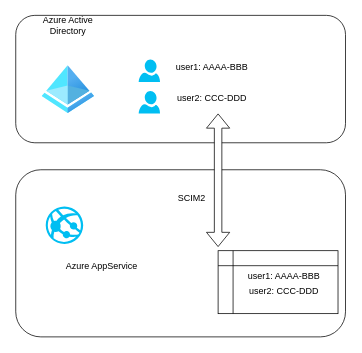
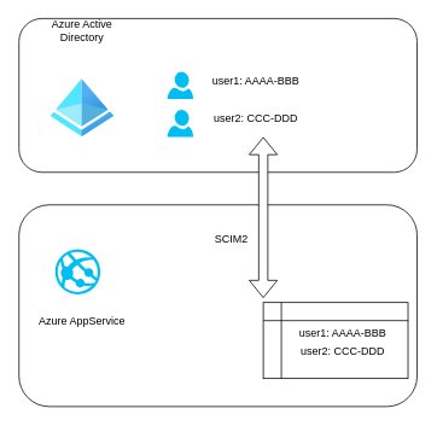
  <mxCell id="0" style=";html=1;" />
  <mxCell id="1" style=";html=1;" parent="0" />
  <mxCell id="2" value="" style="rounded=1;whiteSpace=wrap;html=1;" parent="1" vertex="1"><mxGeometry x="20" y="20" width="440" height="170" as="geometry" /></mxCell>
  <mxCell id="3" value="" style="aspect=fixed;html=1;points=[];align=center;image;fontSize=12;image=img/lib/azure2/identity/Azure_Active_Directory.svg;" parent="1" vertex="1"><mxGeometry x="55" y="87" width="70" height="64" as="geometry" /></mxCell>
  <mxCell id="4" value="Azure Active Directory" style="text;html=1;strokeColor=none;fillColor=none;align=center;verticalAlign=middle;whiteSpace=wrap;rounded=0;" parent="1" vertex="1"><mxGeometry x="40" y="24" width="100" height="20" as="geometry" /></mxCell>
  <mxCell id="5" value="" style="rounded=1;whiteSpace=wrap;html=1;" parent="1" vertex="1"><mxGeometry x="20" y="226" width="440" height="223" as="geometry" /></mxCell>
- <mxCell id="6" value="Azure AppService" style="text;html=1;strokeColor=none;fillColor=none;align=center;verticalAlign=middle;whiteSpace=wrap;rounded=0;" parent="1" vertex="1"><mxGeometry x="85" y="345" width="100" height="20" as="geometry" /></mxCell>
+ <mxCell id="6" value="Azure AppService" style="text;html=1;strokeColor=none;fillColor=none;align=center;verticalAlign=middle;whiteSpace=wrap;rounded=0;" parent="1" vertex="1"><mxGeometry x="40" y="345" width="100" height="20" as="geometry" /></mxCell>
  <mxCell id="7" value="" style="verticalLabelPosition=bottom;html=1;verticalAlign=top;align=center;strokeColor=none;fillColor=#00BEF2;shape=mxgraph.azure.azure_website;pointerEvents=1;" parent="1" vertex="1"><mxGeometry x="60" y="275" width="50" height="50" as="geometry" /></mxCell>
  <mxCell id="8" value="" style="verticalLabelPosition=bottom;html=1;verticalAlign=top;align=center;strokeColor=none;fillColor=#00BEF2;shape=mxgraph.azure.user;" parent="1" vertex="1"><mxGeometry x="184" y="79" width="28.5" height="30" as="geometry" /></mxCell>
  <mxCell id="9" value="" style="verticalLabelPosition=bottom;html=1;verticalAlign=top;align=center;strokeColor=none;fillColor=#00BEF2;shape=mxgraph.azure.user;" parent="1" vertex="1"><mxGeometry x="184" y="121" width="28.5" height="30" as="geometry" /></mxCell>
  <mxCell id="10" value="" style="shape=flexArrow;endArrow=classic;startArrow=classic;html=1;fillColor=#ffffff;" parent="1" edge="1"><mxGeometry width="100" height="100" relative="1" as="geometry"><mxPoint x="290" y="329" as="sourcePoint" /><mxPoint x="290" y="151" as="targetPoint" /></mxGeometry></mxCell>
  <mxCell id="11" value="SCIM2" style="text;html=1;strokeColor=none;fillColor=none;align=center;verticalAlign=middle;whiteSpace=wrap;rounded=0;" parent="1" vertex="1"><mxGeometry x="235" y="254" width="40" height="20" as="geometry" /></mxCell>
  <mxCell id="12" value="user1: AAAA-BBB" style="text;html=1;strokeColor=none;fillColor=none;align=center;verticalAlign=middle;whiteSpace=wrap;rounded=0;" parent="1" vertex="1"><mxGeometry x="214" y="79" width="136" height="20" as="geometry" /></mxCell>
  <mxCell id="13" value="user2: CCC-DDD" style="text;html=1;strokeColor=none;fillColor=none;align=center;verticalAlign=middle;whiteSpace=wrap;rounded=0;" parent="1" vertex="1"><mxGeometry x="214" y="121" width="136" height="20" as="geometry" /></mxCell>
  <mxCell id="14" value="" style="shape=internalStorage;whiteSpace=wrap;html=1;backgroundOutline=1;" parent="1" vertex="1"><mxGeometry x="290" y="334" width="160" height="84" as="geometry" /></mxCell>
  <mxCell id="15" value="user1: AAAA-BBB" style="text;html=1;strokeColor=none;fillColor=none;align=center;verticalAlign=middle;whiteSpace=wrap;rounded=0;" parent="1" vertex="1"><mxGeometry x="310" y="358" width="136" height="20" as="geometry" /></mxCell>
  <mxCell id="16" value="user2: CCC-DDD" style="text;html=1;strokeColor=none;fillColor=none;align=center;verticalAlign=middle;whiteSpace=wrap;rounded=0;" parent="1" vertex="1"><mxGeometry x="310" y="378" width="136" height="20" as="geometry" /></mxCell>
